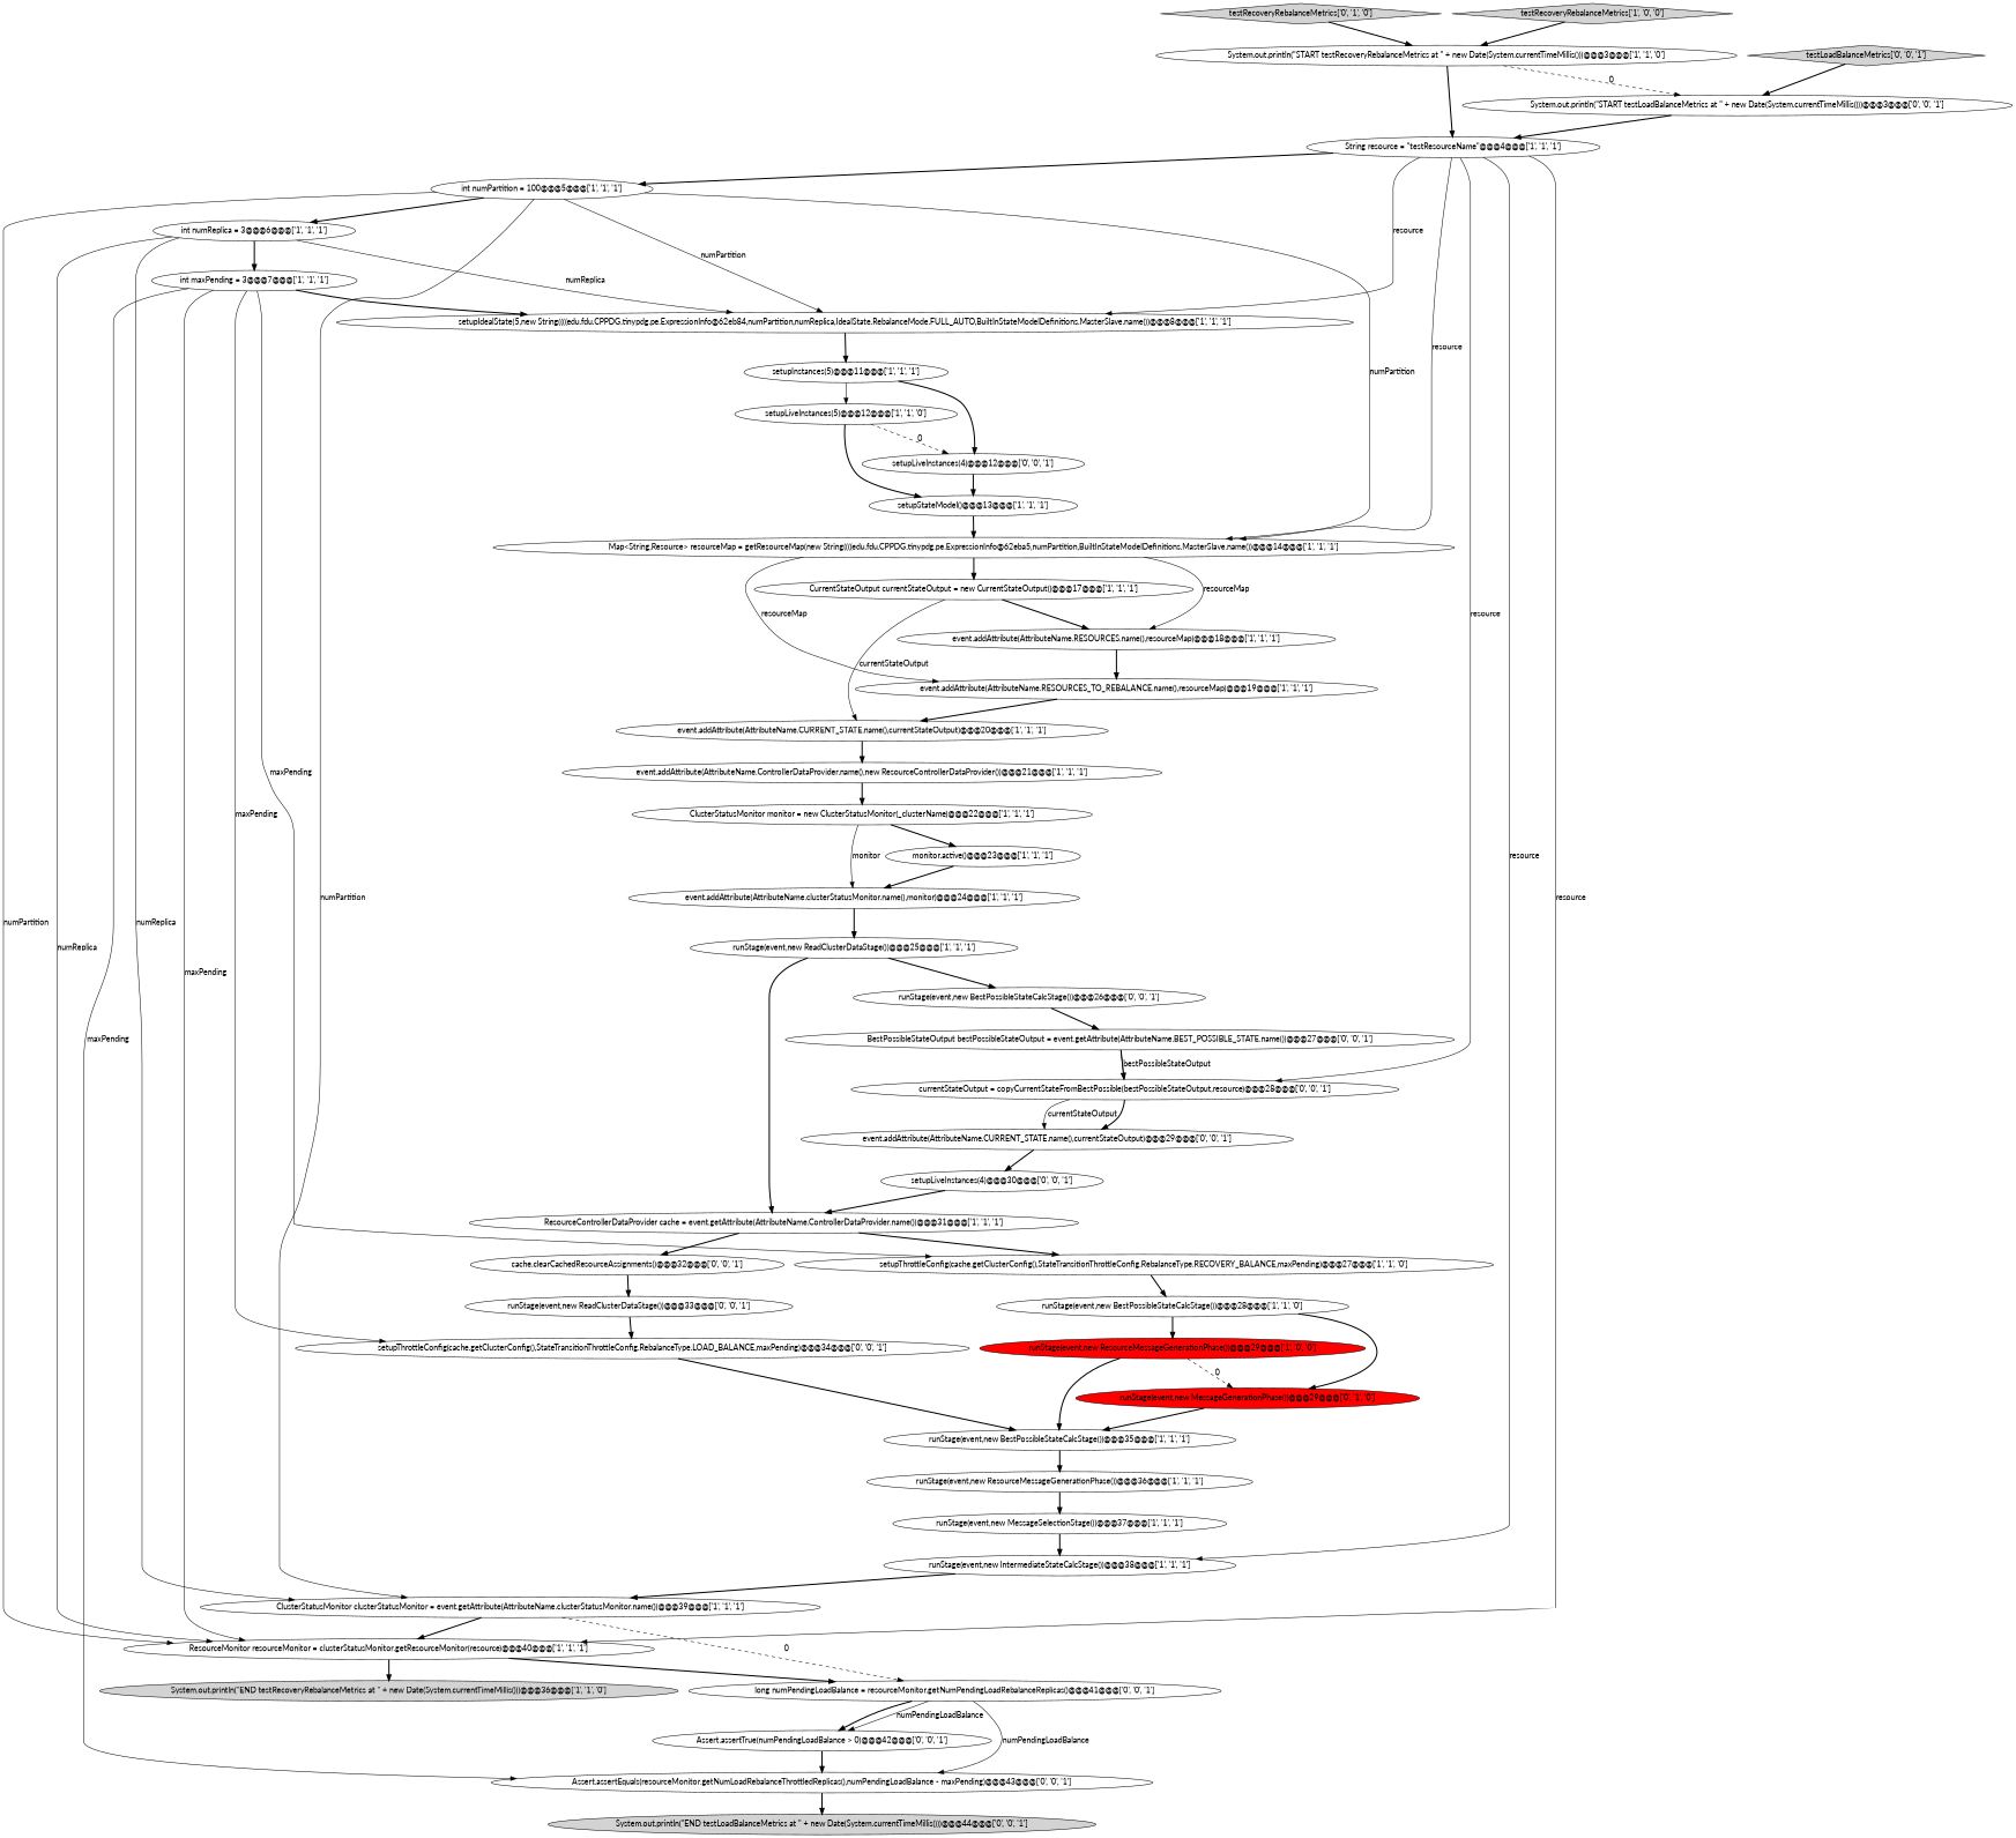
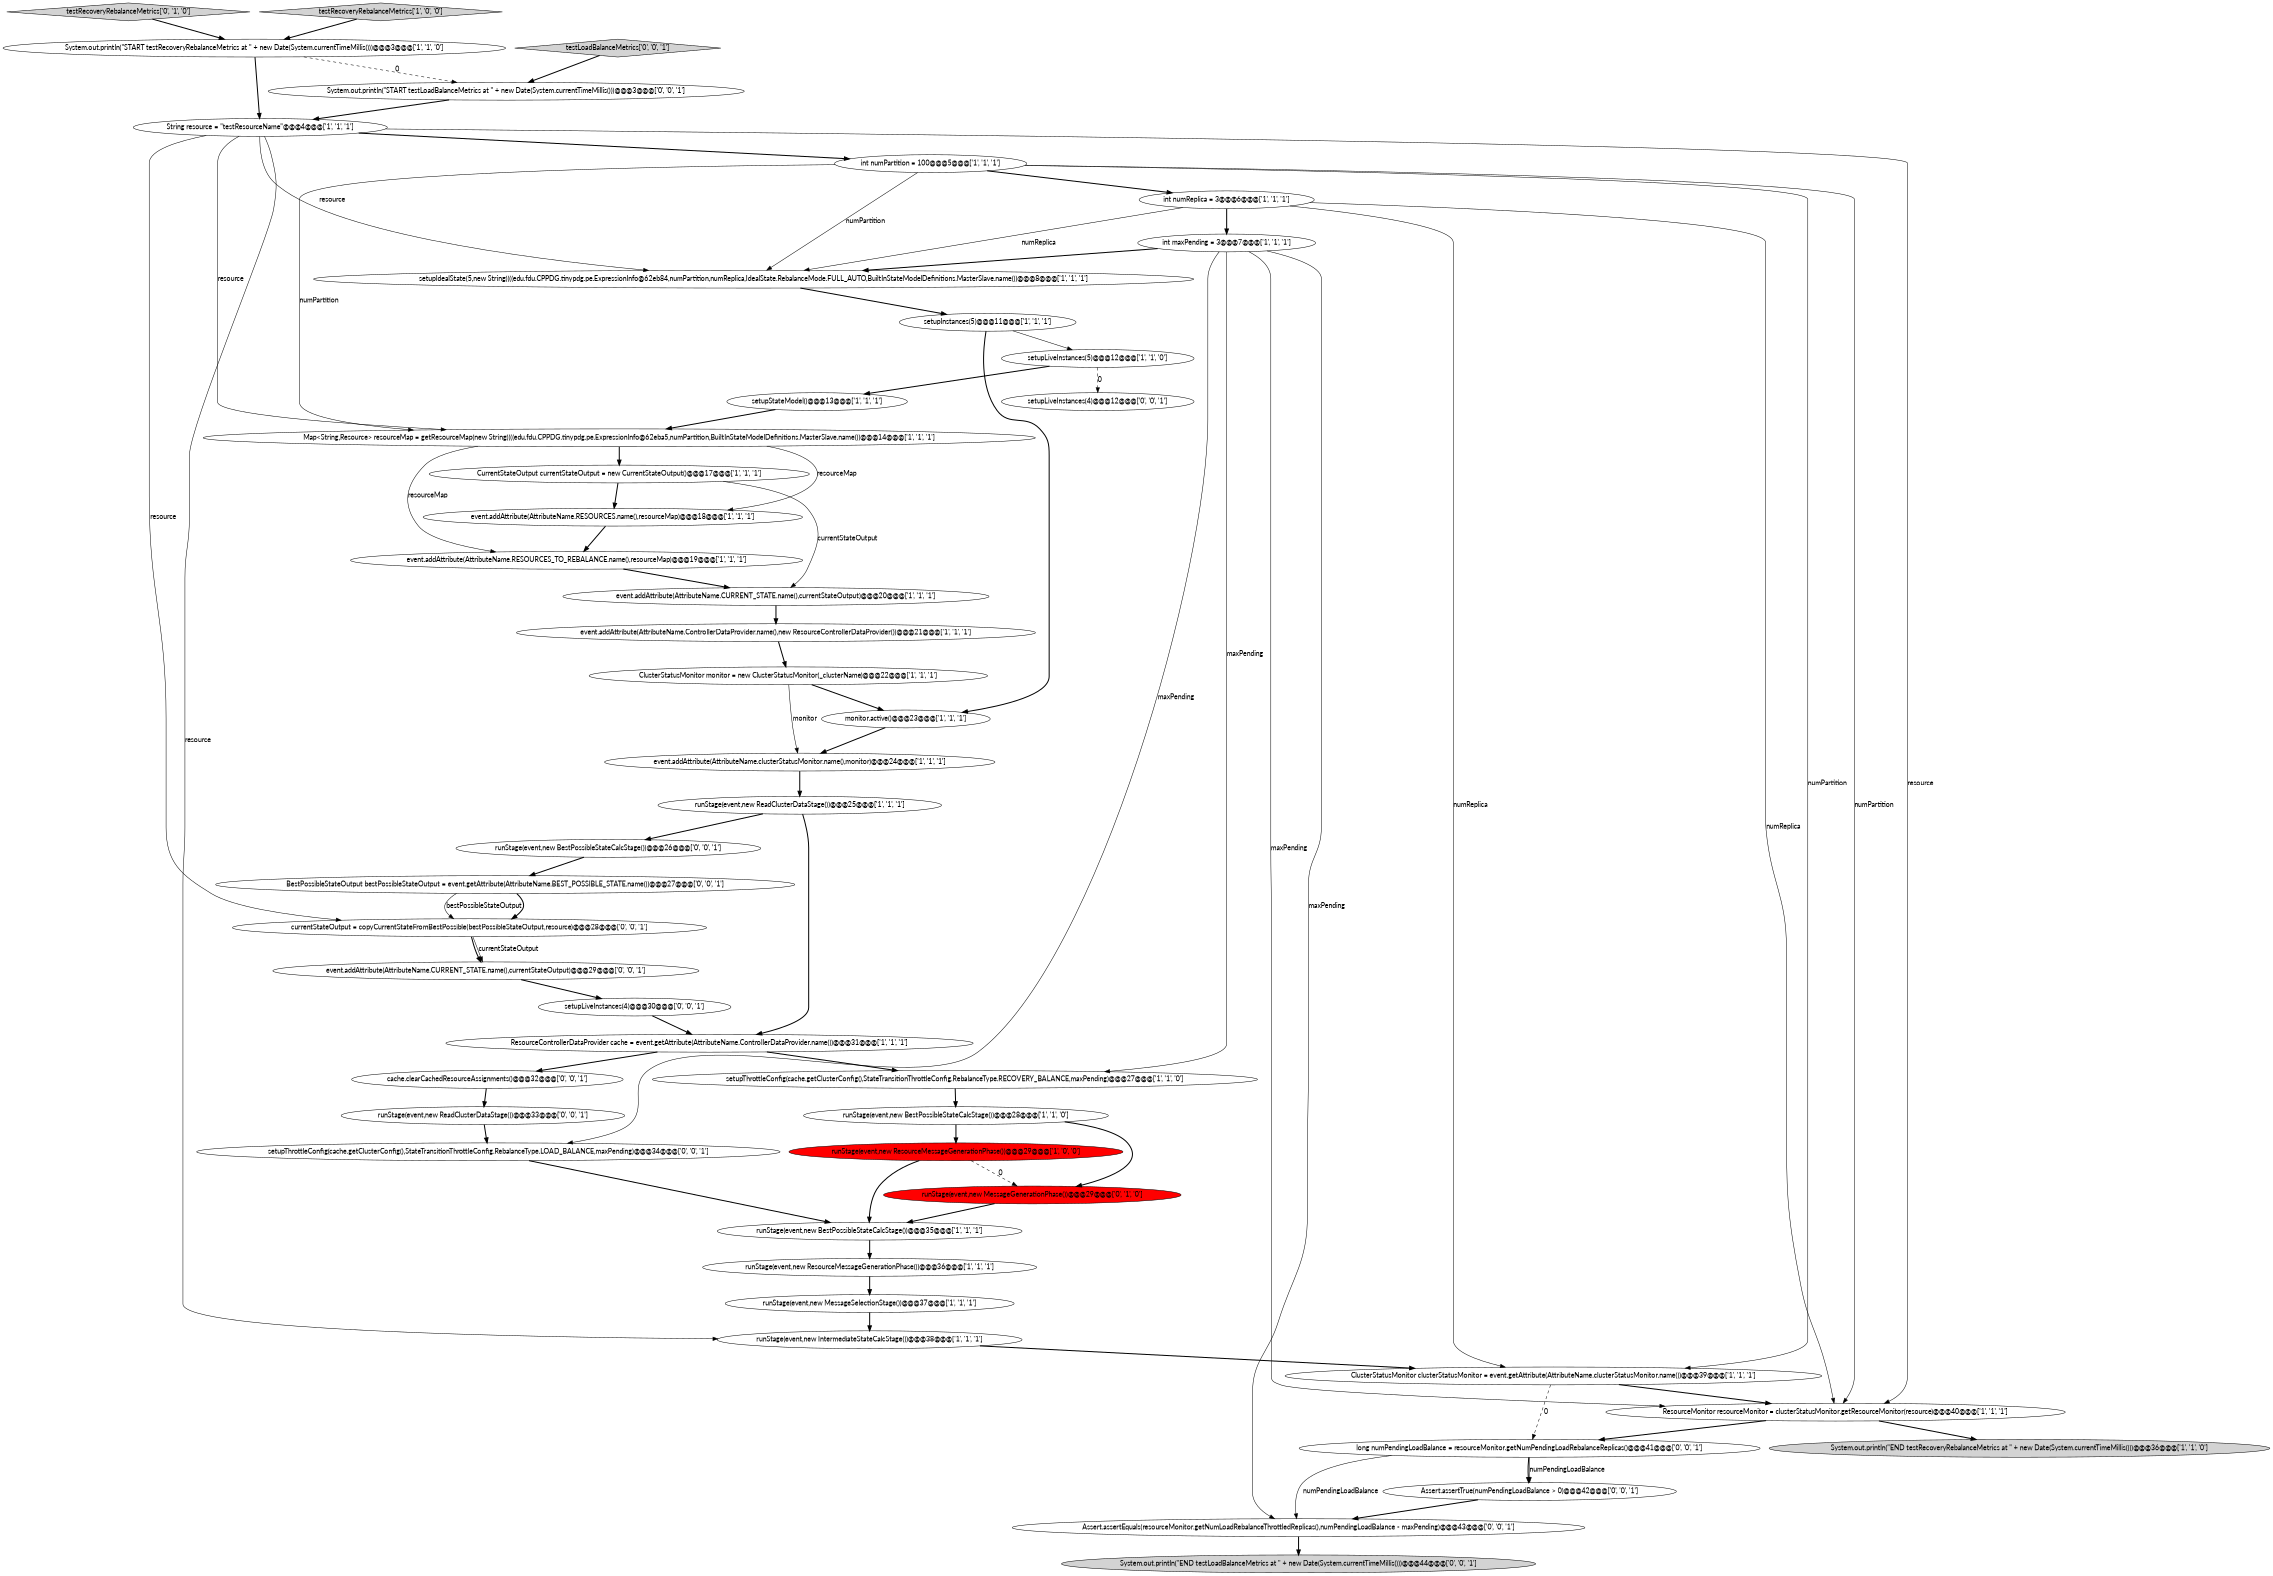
  digraph {
    fontname=Lato
    node [fillcolor=white fontname=Lato shape=ellipse style=filled]
    edge [fontname=Lato style=bold]
    n1 [fillcolor=lightgray label="testRecoveryRebalanceMetrics['0', '1', '0']" shape=diamond]
    n2 [label="System.out.println(\"START testRecoveryRebalanceMetrics at \" + new Date(System.currentTimeMillis()))@@@3@@@['1', '1', '0']"]
    n3 [label="String resource = \"testResourceName\"@@@4@@@['1', '1', '1']"]
    n4 [label="System.out.println(\"START testLoadBalanceMetrics at \" + new Date(System.currentTimeMillis()))@@@3@@@['0', '0', '1']"]
    n5 [label="Assert.assertTrue(numPendingLoadBalance > 0)@@@42@@@['0', '0', '1']"]
    n6 [label="Assert.assertEquals(resourceMonitor.getNumLoadRebalanceThrottledReplicas(),numPendingLoadBalance - maxPending)@@@43@@@['0', '0', '1']"]
    n7 [fillcolor=lightgray label="System.out.println(\"END testLoadBalanceMetrics at \" + new Date(System.currentTimeMillis()))@@@44@@@['0', '0', '1']"]
    n8 [label="runStage(event,new BestPossibleStateCalcStage())@@@35@@@['1', '1', '1']"]
    n9 [label="runStage(event,new ResourceMessageGenerationPhase())@@@36@@@['1', '1', '1']"]
    n10 [label="runStage(event,new MessageSelectionStage())@@@37@@@['1', '1', '1']"]
    n11 [label="Map<String,Resource> resourceMap = getResourceMap(new String((((edu.fdu.CPPDG.tinypdg.pe.ExpressionInfo@62eba5,numPartition,BuiltInStateModelDefinitions.MasterSlave.name())@@@14@@@['1', '1', '1']"]
    n12 [label="CurrentStateOutput currentStateOutput = new CurrentStateOutput()@@@17@@@['1', '1', '1']"]
    n13 [label="event.addAttribute(AttributeName.RESOURCES.name(),resourceMap)@@@18@@@['1', '1', '1']"]
    n14 [label="event.addAttribute(AttributeName.RESOURCES_TO_REBALANCE.name(),resourceMap)@@@19@@@['1', '1', '1']"]
    n15 [label="event.addAttribute(AttributeName.CURRENT_STATE.name(),currentStateOutput)@@@20@@@['1', '1', '1']"]
    n16 [fillcolor=lightgray label="testRecoveryRebalanceMetrics['1', '0', '0']" shape=diamond]
    n17 [label="setupStateModel()@@@13@@@['1', '1', '1']"]
    n18 [fillcolor=red label="runStage(event,new ResourceMessageGenerationPhase())@@@29@@@['1', '0', '0']"]
    n19 [fillcolor=red label="runStage(event,new MessageGenerationPhase())@@@29@@@['0', '1', '0']"]
    n20 [label="ResourceMonitor resourceMonitor = clusterStatusMonitor.getResourceMonitor(resource)@@@40@@@['1', '1', '1']"]
    n21 [label="int numPartition = 100@@@5@@@['1', '1', '1']"]
    n22 [label="currentStateOutput = copyCurrentStateFromBestPossible(bestPossibleStateOutput,resource)@@@28@@@['0', '0', '1']"]
    n23 [label="setupIdealState(5,new String((((edu.fdu.CPPDG.tinypdg.pe.ExpressionInfo@62eb84,numPartition,numReplica,IdealState.RebalanceMode.FULL_AUTO,BuiltInStateModelDefinitions.MasterSlave.name())@@@8@@@['1', '1', '1']"]
    n24 [label="runStage(event,new IntermediateStateCalcStage())@@@38@@@['1', '1', '1']"]
    n25 [fillcolor=lightgray label="System.out.println(\"END testRecoveryRebalanceMetrics at \" + new Date(System.currentTimeMillis()))@@@36@@@['1', '1', '0']"]
    n26 [label="long numPendingLoadBalance = resourceMonitor.getNumPendingLoadRebalanceReplicas()@@@41@@@['0', '0', '1']"]
    n27 [label="ClusterStatusMonitor clusterStatusMonitor = event.getAttribute(AttributeName.clusterStatusMonitor.name())@@@39@@@['1', '1', '1']"]
    n28 [label="int numReplica = 3@@@6@@@['1', '1', '1']"]
    n29 [label="event.addAttribute(AttributeName.CURRENT_STATE.name(),currentStateOutput)@@@29@@@['0', '0', '1']"]
    n30 [label="setupInstances(5)@@@11@@@['1', '1', '1']"]
    n31 [label="setupLiveInstances(5)@@@12@@@['1', '1', '0']"]
    n32 [label="setupLiveInstances(4)@@@12@@@['0', '0', '1']"]
    n33 [label="event.addAttribute(AttributeName.ControllerDataProvider.name(),new ResourceControllerDataProvider())@@@21@@@['1', '1', '1']"]
    n34 [label="ClusterStatusMonitor monitor = new ClusterStatusMonitor(_clusterName)@@@22@@@['1', '1', '1']"]
    n35 [label="setupLiveInstances(4)@@@30@@@['0', '0', '1']"]
    n36 [label="ResourceControllerDataProvider cache = event.getAttribute(AttributeName.ControllerDataProvider.name())@@@31@@@['1', '1', '1']"]
    n37 [label="setupThrottleConfig(cache.getClusterConfig(),StateTransitionThrottleConfig.RebalanceType.RECOVERY_BALANCE,maxPending)@@@27@@@['1', '1', '0']"]
    n38 [label="cache.clearCachedResourceAssignments()@@@32@@@['0', '0', '1']"]
    n39 [label="monitor.active()@@@23@@@['1', '1', '1']"]
    n40 [label="event.addAttribute(AttributeName.clusterStatusMonitor.name(),monitor)@@@24@@@['1', '1', '1']"]
    n41 [label="runStage(event,new ReadClusterDataStage())@@@25@@@['1', '1', '1']"]
    n42 [label="runStage(event,new BestPossibleStateCalcStage())@@@26@@@['0', '0', '1']"]
    n43 [label="BestPossibleStateOutput bestPossibleStateOutput = event.getAttribute(AttributeName.BEST_POSSIBLE_STATE.name())@@@27@@@['0', '0', '1']"]
    n44 [label="int maxPending = 3@@@7@@@['1', '1', '1']"]
    n45 [label="runStage(event,new BestPossibleStateCalcStage())@@@28@@@['1', '1', '0']"]
    n46 [label="runStage(event,new ReadClusterDataStage())@@@33@@@['0', '0', '1']"]
    n47 [label="setupThrottleConfig(cache.getClusterConfig(),StateTransitionThrottleConfig.RebalanceType.LOAD_BALANCE,maxPending)@@@34@@@['0', '0', '1']"]
    n48 [fillcolor=lightgray label="testLoadBalanceMetrics['0', '0', '1']" shape=diamond]
    n1 -> n2
    n2 -> n3
    n2 -> n4 [label=0 style=dashed]
    n3 -> n11 [label=resource style=solid]
    n3 -> n20 [label=resource style=solid]
    n3 -> n21
    n3 -> n22 [label=resource style=solid]
    n3 -> n23 [label=resource style=solid]
    n3 -> n24 [label=resource style=solid]
    n4 -> n3
    n5 -> n6
    n6 -> n7
    n8 -> n9
    n9 -> n10
    n10 -> n24
    n11 -> n12
    n11 -> n13 [label=resourceMap style=solid]
    n11 -> n14 [label=resourceMap style=solid]
    n12 -> n13
    n12 -> n15 [label=currentStateOutput style=solid]
    n13 -> n14
    n14 -> n15
    n15 -> n33
    n16 -> n2
    n17 -> n11
    n18 -> n8
    n18 -> n19 [label=0 style=dashed]
    n19 -> n8
    n20 -> n25
    n20 -> n26
    n21 -> n11 [label=numPartition style=solid]
    n21 -> n20 [label=numPartition style=solid]
    n21 -> n23 [label=numPartition style=solid]
    n21 -> n27 [label=numPartition style=solid]
    n21 -> n28
    n22 -> n29 [label=currentStateOutput style=solid]
    n22 -> n29
    n23 -> n30
    n24 -> n27
    n26 -> n5 [label=numPendingLoadBalance style=solid]
    n26 -> n5
    n26 -> n6 [label=numPendingLoadBalance style=solid]
    n27 -> n20
    n27 -> n26 [label=0 style=dashed]
    n28 -> n20 [label=numReplica style=solid]
    n28 -> n23 [label=numReplica style=solid]
    n28 -> n27 [label=numReplica style=solid]
    n28 -> n44
    n29 -> n35
    n30 -> n31 [style=solid]
-   n30 -> n32
+   n30 -> n39
    n31 -> n17
    n31 -> n32 [label=0 style=dashed]
-   n32 -> n17
    n33 -> n34
    n34 -> n39
    n34 -> n40 [label=monitor style=solid]
    n35 -> n36
    n36 -> n37
    n36 -> n38
    n37 -> n45
    n38 -> n46
    n39 -> n40
    n40 -> n41
    n41 -> n36
    n41 -> n42
    n42 -> n43
    n43 -> n22 [label=bestPossibleStateOutput style=solid]
    n43 -> n22
    n44 -> n6 [label=maxPending style=solid]
    n44 -> n20 [label=maxPending style=solid]
    n44 -> n23
    n44 -> n37 [label=maxPending style=solid]
    n44 -> n47 [label=maxPending style=solid]
    n45 -> n18
    n45 -> n19
    n46 -> n47
    n47 -> n8
    n48 -> n4
  }
